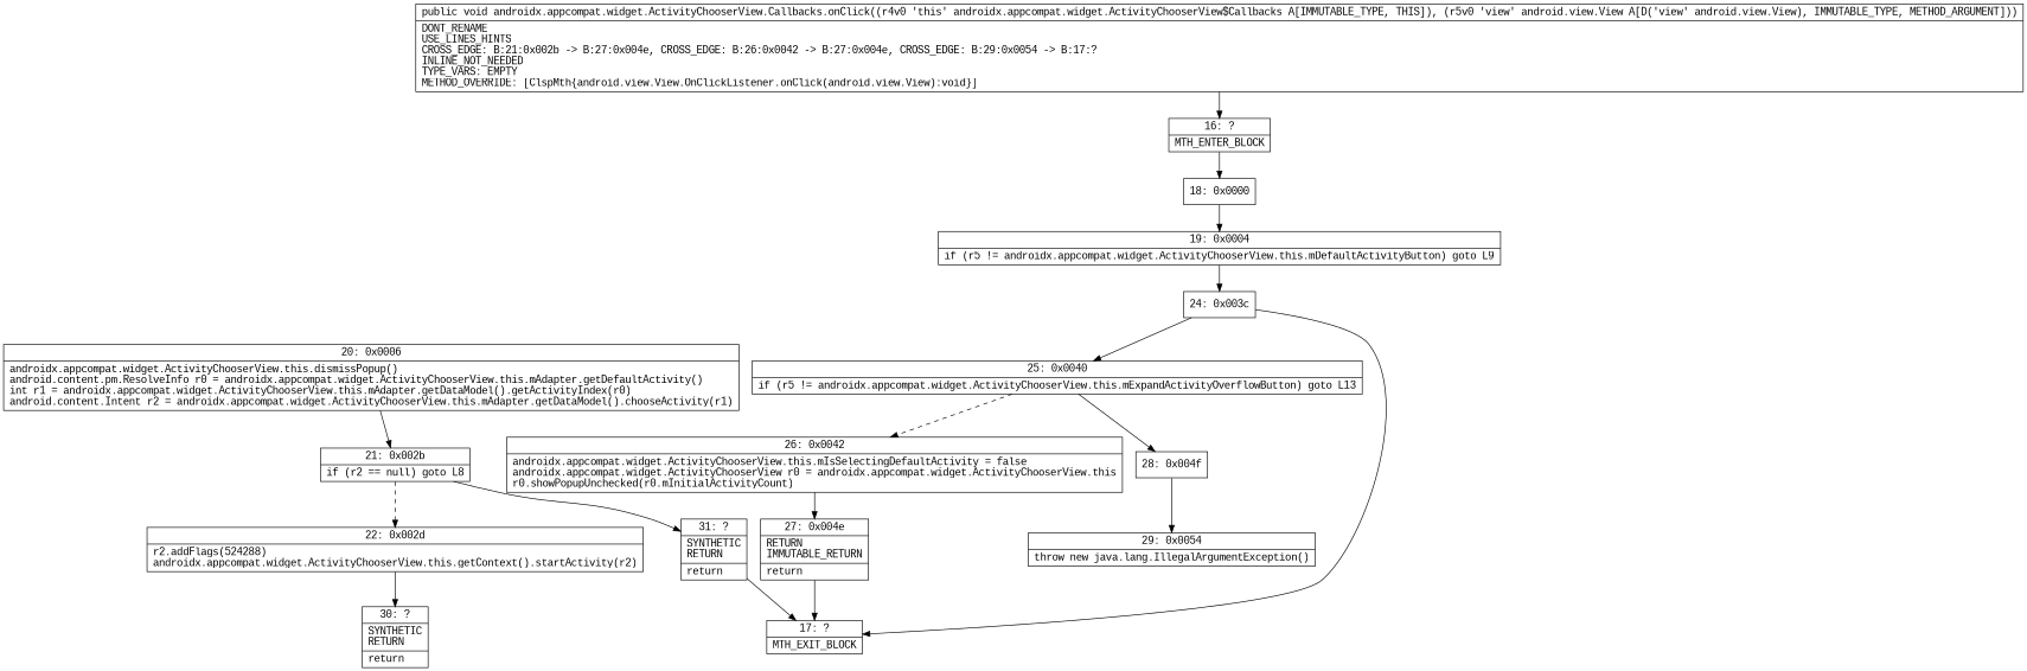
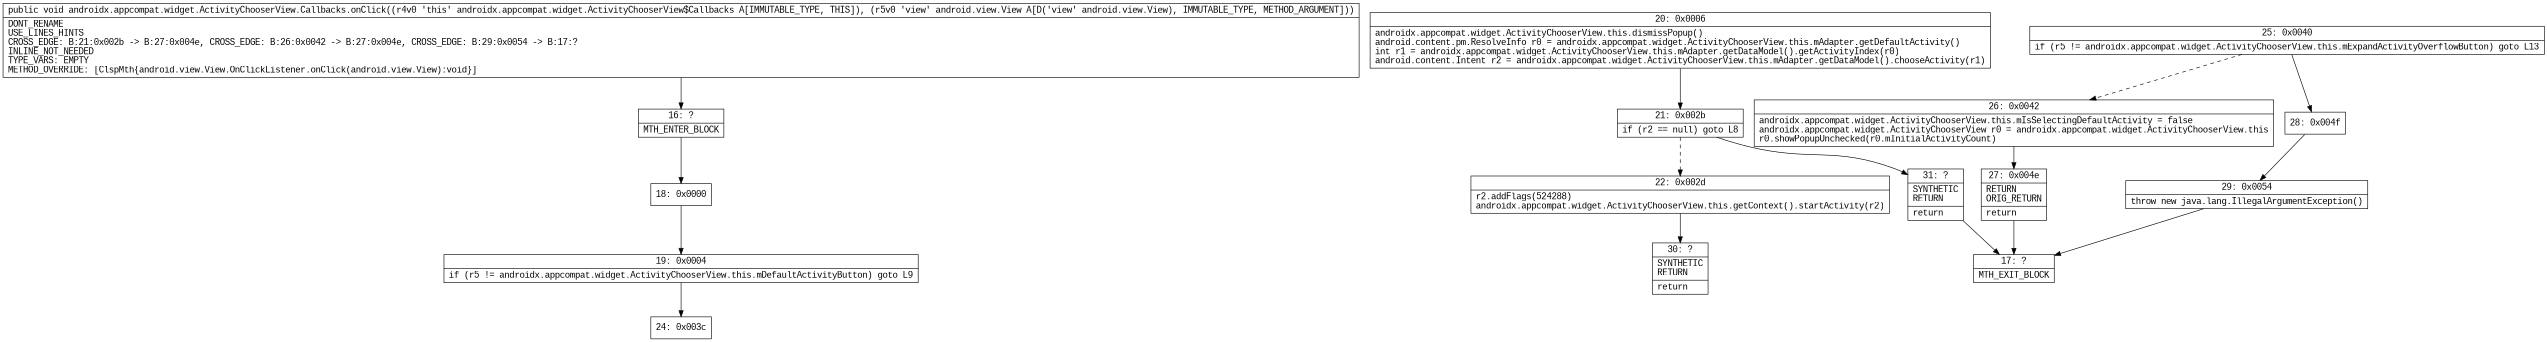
  digraph {
    fontname="Liberation Mono"
    node [fontname="Liberation Mono" shape=record]
    edge [fontname="Liberation Mono"]
    n1 [label="{16\:\ ?|MTH_ENTER_BLOCK\l}"]
    n2 [label="{18\:\ 0x0000}"]
    n3 [label="{19\:\ 0x0004|if (r5 != androidx.appcompat.widget.ActivityChooserView.this.mDefaultActivityButton) goto L9\l}"]
    n4 [label="{24\:\ 0x003c}"]
    n5 [label="{20\:\ 0x0006|androidx.appcompat.widget.ActivityChooserView.this.dismissPopup()\landroid.content.pm.ResolveInfo r0 = androidx.appcompat.widget.ActivityChooserView.this.mAdapter.getDefaultActivity()\lint r1 = androidx.appcompat.widget.ActivityChooserView.this.mAdapter.getDataModel().getActivityIndex(r0)\landroid.content.Intent r2 = androidx.appcompat.widget.ActivityChooserView.this.mAdapter.getDataModel().chooseActivity(r1)\l}"]
    n6 [label="{21\:\ 0x002b|if (r2 == null) goto L8\l}"]
    n7 [label="{25\:\ 0x0040|if (r5 != androidx.appcompat.widget.ActivityChooserView.this.mExpandActivityOverflowButton) goto L13\l}"]
    n8 [label="{22\:\ 0x002d|r2.addFlags(524288)\landroidx.appcompat.widget.ActivityChooserView.this.getContext().startActivity(r2)\l}"]
    n9 [label="{31\:\ ?|SYNTHETIC\lRETURN\l|return\l}"]
    n10 [label="{30\:\ ?|SYNTHETIC\lRETURN\l|return\l}"]
    n11 [label="{17\:\ ?|MTH_EXIT_BLOCK\l}"]
    n12 [label="{26\:\ 0x0042|androidx.appcompat.widget.ActivityChooserView.this.mIsSelectingDefaultActivity = false\landroidx.appcompat.widget.ActivityChooserView r0 = androidx.appcompat.widget.ActivityChooserView.this\lr0.showPopupUnchecked(r0.mInitialActivityCount)\l}"]
    n13 [label="{28\:\ 0x004f}"]
-   n14 [label="{27\:\ 0x004e|RETURN\lIMMUTABLE_RETURN\l|return\l}"]
+   n14 [label="{27\:\ 0x004e|RETURN\lORIG_RETURN\l|return\l}"]
    n15 [label="{29\:\ 0x0054|throw new java.lang.IllegalArgumentException()\l}"]
    n16 [label="{public void androidx.appcompat.widget.ActivityChooserView.Callbacks.onClick((r4v0 'this' androidx.appcompat.widget.ActivityChooserView$Callbacks A[IMMUTABLE_TYPE, THIS]), (r5v0 'view' android.view.View A[D('view' android.view.View), IMMUTABLE_TYPE, METHOD_ARGUMENT]))  | DONT_RENAME\lUSE_LINES_HINTS\lCROSS_EDGE: B:21:0x002b \-\> B:27:0x004e, CROSS_EDGE: B:26:0x0042 \-\> B:27:0x004e, CROSS_EDGE: B:29:0x0054 \-\> B:17:?\lINLINE_NOT_NEEDED\lTYPE_VARS: EMPTY\lMETHOD_OVERRIDE: [ClspMth\{android.view.View.OnClickListener.onClick(android.view.View):void\}]\l}"]
    n1 -> n2
    n2 -> n3
    n3 -> n4
-   n4 -> n7
    n5 -> n6
    n6 -> n8 [style=dashed]
    n6 -> n9
    n7 -> n12 [style=dashed]
    n7 -> n13
    n8 -> n10
    n9 -> n11
    n12 -> n14
    n13 -> n15
    n14 -> n11
-   n4 -> n11
+   n15 -> n11
    n16 -> n1
  }
